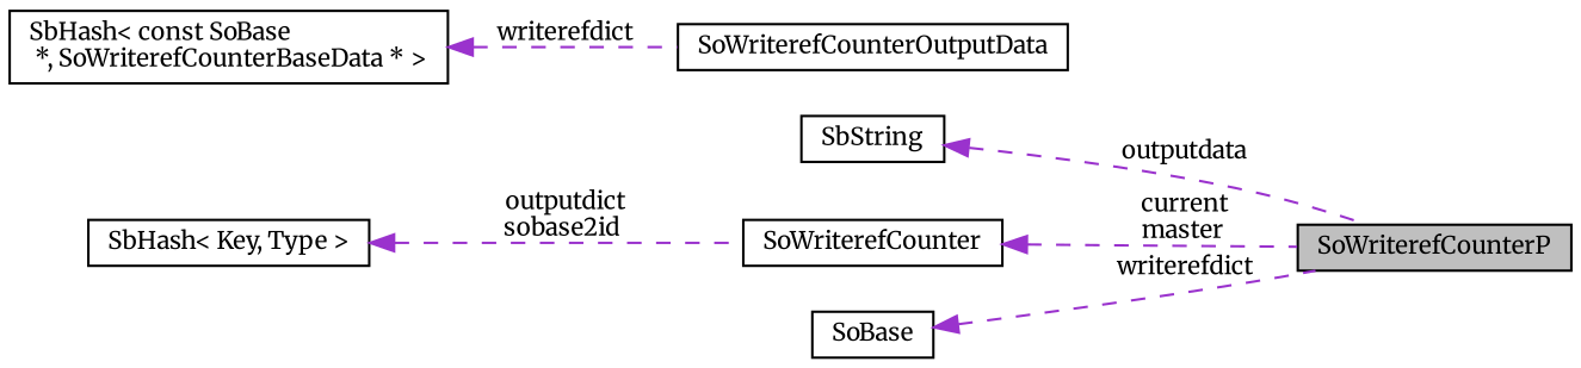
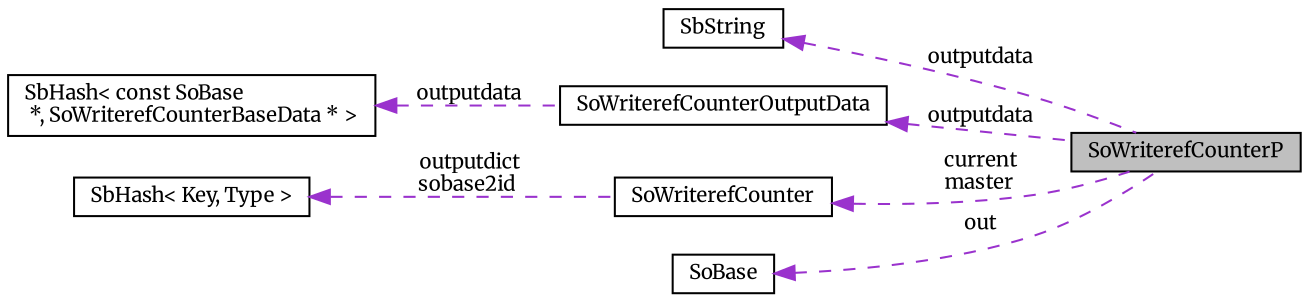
  digraph {
    fontname=Merriweather
    rankdir=LR
    node [color=black fillcolor=white fontname=Merriweather fontsize=10 shape=record style=filled]
    edge [color=darkorchid3 dir=back fontname=Merriweather fontsize=10 labelfontname=Helvetica labelfontsize=10 style=dashed]
    n1 [fillcolor=grey75 fontcolor=black height=0.2 label=SoWriterefCounterP width=0.4]
    n2 [height=0.2 label=SbString width=0.4]
    n3 [height=0.2 label=SoWriterefCounterOutputData width=0.4]
    n4 [height=0.2 label="SbHash\< const SoBase\l *, SoWriterefCounterBaseData * \>" width=0.4]
    n5 [height=0.2 label=SoWriterefCounter width=0.4]
    n6 [height=0.2 label="SbHash\< Key, Type \>" width=0.4]
    n7 [height=0.2 label=SoBase width=0.4]
    n2 -> n1 [label=" outputdata"]
-   n4 -> n3 [label=" writerefdict"]
+   n3 -> n1 [label=" outputdata"]
+   n4 -> n3 [label=" outputdata"]
    n5 -> n1 [label=" current\nmaster"]
    n6 -> n5 [label=" outputdict\nsobase2id"]
-   n7 -> n1 [label=" writerefdict"]
+   n7 -> n1 [label=" out"]
  }
